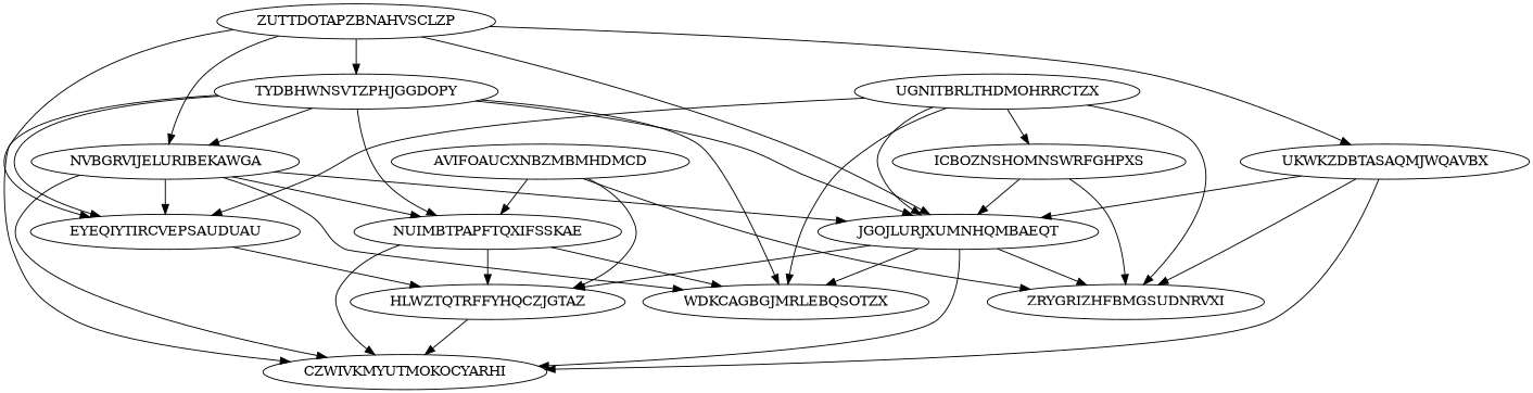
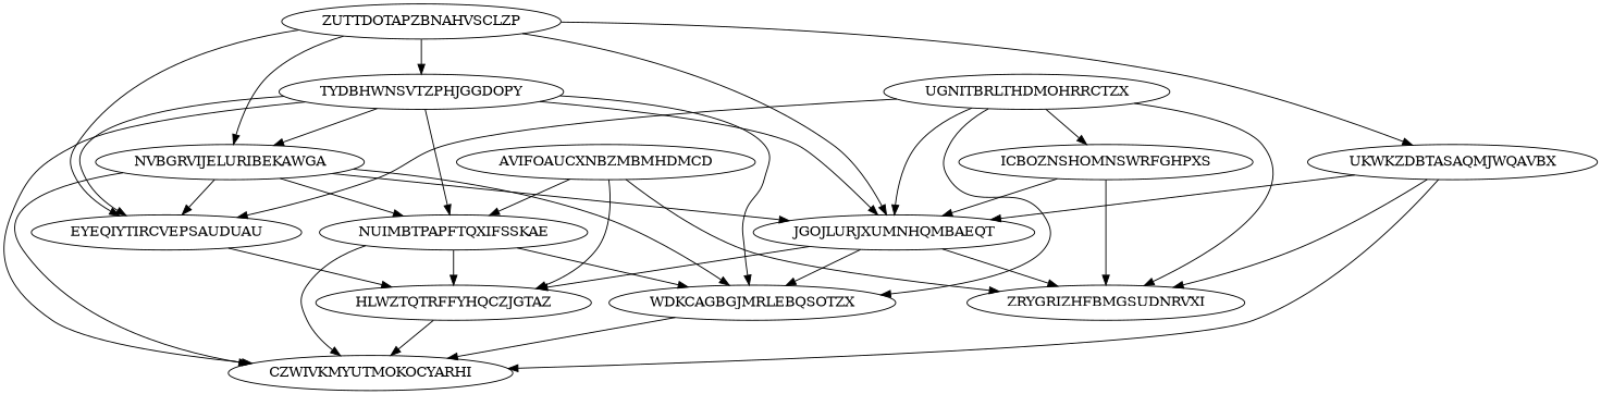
  digraph {
    node [Weight=10]
    edge [Weight=10]
    AVIFOAUCXNBZMBMHDMCD [Weight=14]
    NUIMBTPAPFTQXIFSSKAE [Weight=18]
    ZRYGRIZHFBMGSUDNRVXI
    HLWZTQTRFFYHQCZJGTAZ [Weight=15]
    CZWIVKMYUTMOKOCYARHI
    WDKCAGBGJMRLEBQSOTZX [Weight=12]
    ZUTTDOTAPZBNAHVSCLZP [Weight=12]
    UKWKZDBTASAQMJWQAVBX [Weight=13]
    TYDBHWNSVTZPHJGGDOPY [Weight=11]
    NVBGRVIJELURIBEKAWGA [Weight=13]
    JGOJLURJXUMNHQMBAEQT [Weight=19]
    EYEQIYTIRCVEPSAUDUAU [Weight=16]
    UGNITBRLTHDMOHRRCTZX [Weight=16]
    ICBOZNSHOMNSWRFGHPXS [Weight=17]
    AVIFOAUCXNBZMBMHDMCD -> NUIMBTPAPFTQXIFSSKAE
    AVIFOAUCXNBZMBMHDMCD -> ZRYGRIZHFBMGSUDNRVXI [Weight=20]
    AVIFOAUCXNBZMBMHDMCD -> HLWZTQTRFFYHQCZJGTAZ [Weight=13]
    NUIMBTPAPFTQXIFSSKAE -> HLWZTQTRFFYHQCZJGTAZ [Weight=16]
    NUIMBTPAPFTQXIFSSKAE -> CZWIVKMYUTMOKOCYARHI [Weight=15]
    NUIMBTPAPFTQXIFSSKAE -> WDKCAGBGJMRLEBQSOTZX [Weight=14]
    HLWZTQTRFFYHQCZJGTAZ -> CZWIVKMYUTMOKOCYARHI [Weight=20]
-   JGOJLURJXUMNHQMBAEQT -> CZWIVKMYUTMOKOCYARHI [Weight=11]
+   WDKCAGBGJMRLEBQSOTZX -> CZWIVKMYUTMOKOCYARHI [Weight=11]
    ZUTTDOTAPZBNAHVSCLZP -> UKWKZDBTASAQMJWQAVBX [Weight=13]
    ZUTTDOTAPZBNAHVSCLZP -> TYDBHWNSVTZPHJGGDOPY [Weight=18]
    ZUTTDOTAPZBNAHVSCLZP -> NVBGRVIJELURIBEKAWGA [Weight=12]
    ZUTTDOTAPZBNAHVSCLZP -> JGOJLURJXUMNHQMBAEQT
    ZUTTDOTAPZBNAHVSCLZP -> EYEQIYTIRCVEPSAUDUAU [Weight=12]
    UKWKZDBTASAQMJWQAVBX -> ZRYGRIZHFBMGSUDNRVXI [Weight=14]
    UKWKZDBTASAQMJWQAVBX -> CZWIVKMYUTMOKOCYARHI [Weight=18]
    UKWKZDBTASAQMJWQAVBX -> JGOJLURJXUMNHQMBAEQT [Weight=15]
    TYDBHWNSVTZPHJGGDOPY -> NUIMBTPAPFTQXIFSSKAE [Weight=15]
    TYDBHWNSVTZPHJGGDOPY -> CZWIVKMYUTMOKOCYARHI [Weight=11]
    TYDBHWNSVTZPHJGGDOPY -> WDKCAGBGJMRLEBQSOTZX
    TYDBHWNSVTZPHJGGDOPY -> NVBGRVIJELURIBEKAWGA [Weight=14]
    TYDBHWNSVTZPHJGGDOPY -> JGOJLURJXUMNHQMBAEQT
    TYDBHWNSVTZPHJGGDOPY -> EYEQIYTIRCVEPSAUDUAU [Weight=11]
    NVBGRVIJELURIBEKAWGA -> NUIMBTPAPFTQXIFSSKAE
    NVBGRVIJELURIBEKAWGA -> CZWIVKMYUTMOKOCYARHI [Weight=20]
    NVBGRVIJELURIBEKAWGA -> WDKCAGBGJMRLEBQSOTZX [Weight=14]
    NVBGRVIJELURIBEKAWGA -> JGOJLURJXUMNHQMBAEQT [Weight=20]
    NVBGRVIJELURIBEKAWGA -> EYEQIYTIRCVEPSAUDUAU [Weight=12]
    JGOJLURJXUMNHQMBAEQT -> ZRYGRIZHFBMGSUDNRVXI [Weight=20]
    JGOJLURJXUMNHQMBAEQT -> HLWZTQTRFFYHQCZJGTAZ [Weight=11]
    JGOJLURJXUMNHQMBAEQT -> WDKCAGBGJMRLEBQSOTZX
    EYEQIYTIRCVEPSAUDUAU -> HLWZTQTRFFYHQCZJGTAZ
    UGNITBRLTHDMOHRRCTZX -> ZRYGRIZHFBMGSUDNRVXI [Weight=16]
    UGNITBRLTHDMOHRRCTZX -> WDKCAGBGJMRLEBQSOTZX [Weight=16]
    UGNITBRLTHDMOHRRCTZX -> JGOJLURJXUMNHQMBAEQT [Weight=11]
    UGNITBRLTHDMOHRRCTZX -> EYEQIYTIRCVEPSAUDUAU [Weight=19]
    UGNITBRLTHDMOHRRCTZX -> ICBOZNSHOMNSWRFGHPXS [Weight=19]
    ICBOZNSHOMNSWRFGHPXS -> ZRYGRIZHFBMGSUDNRVXI [Weight=12]
    ICBOZNSHOMNSWRFGHPXS -> JGOJLURJXUMNHQMBAEQT [Weight=19]
  }
